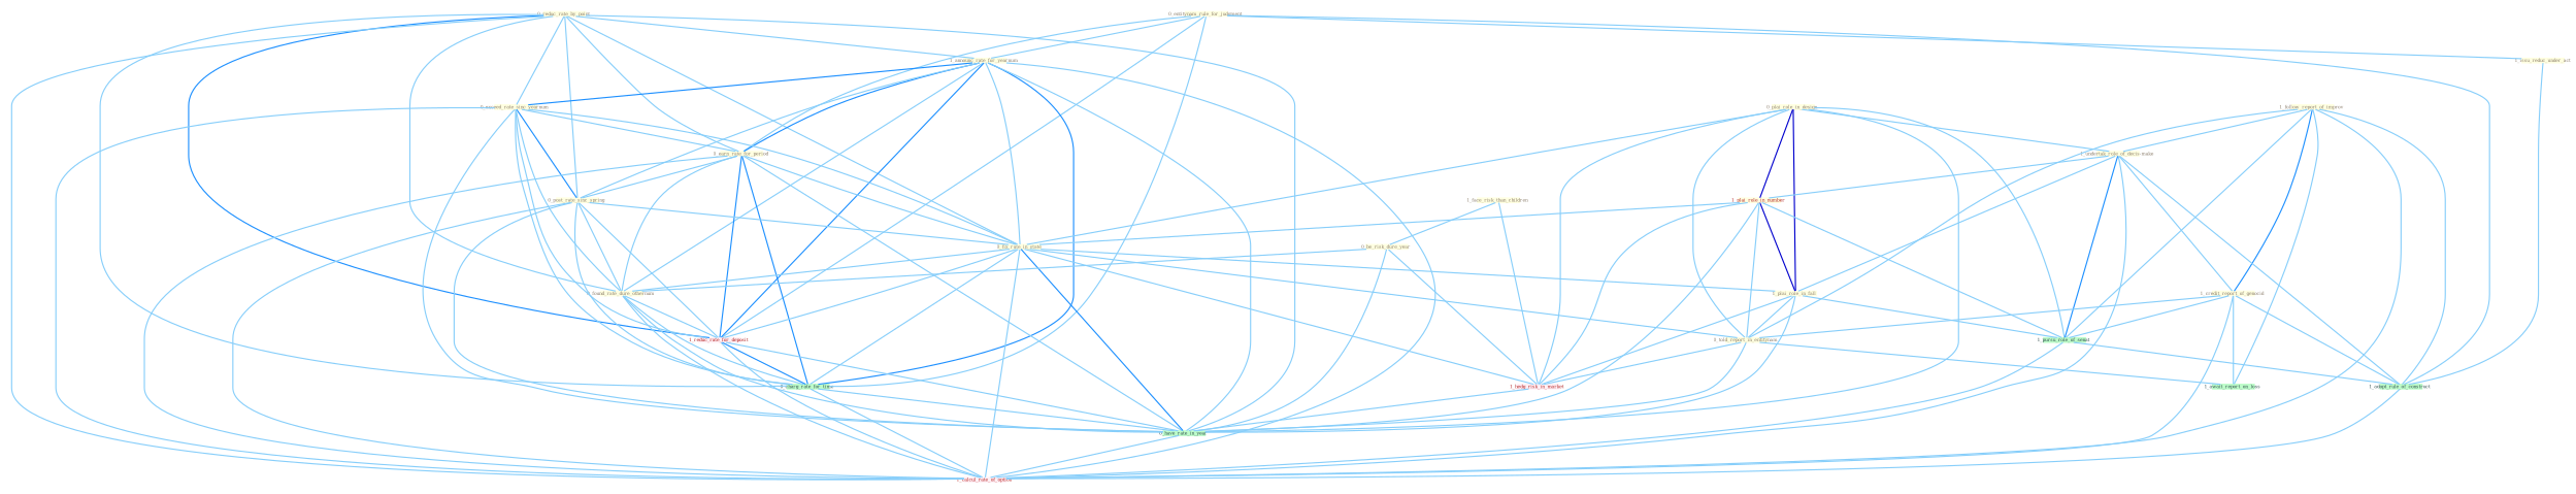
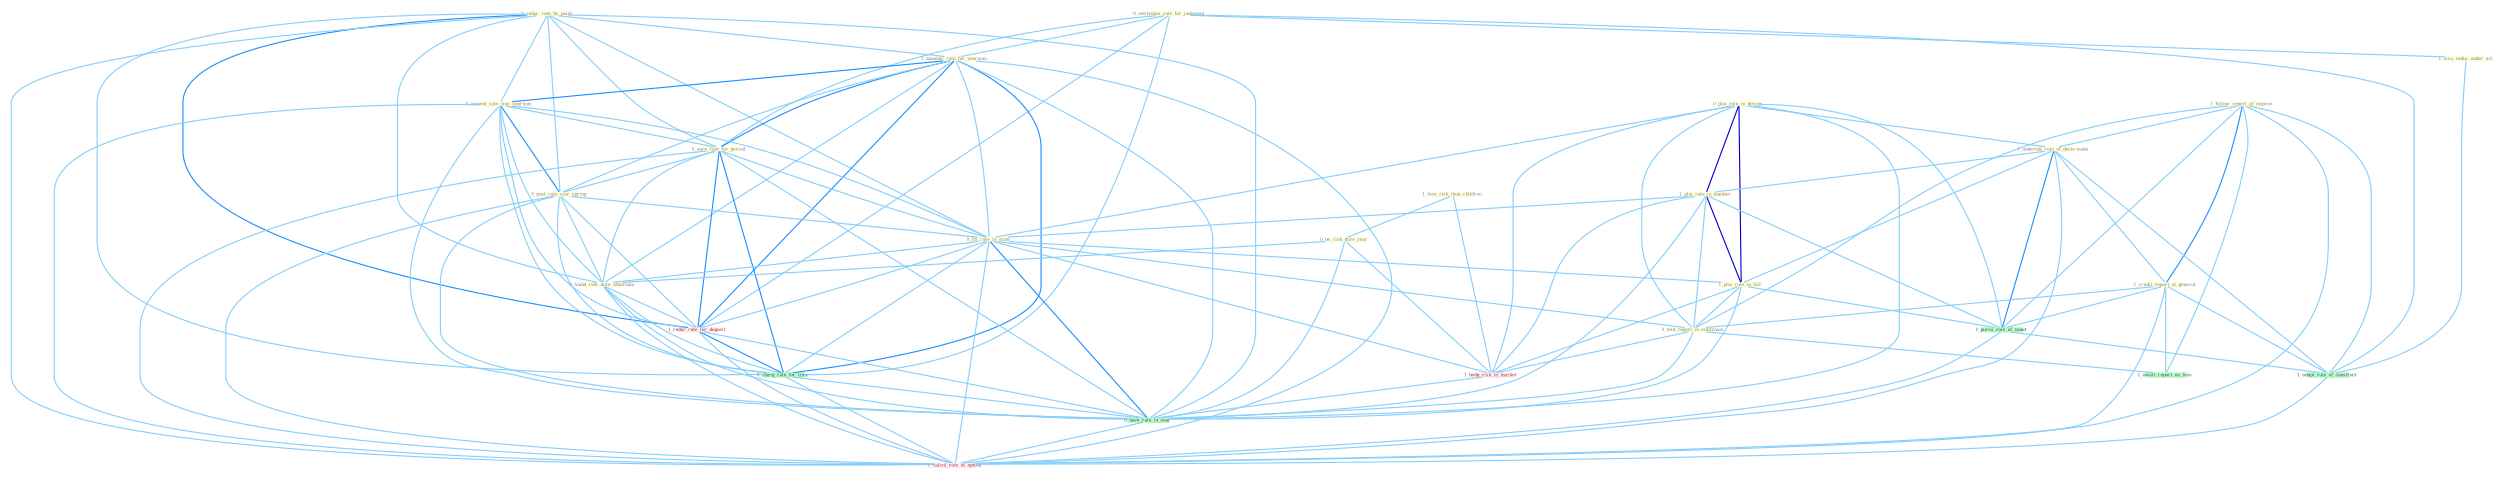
  graph {
    node [color="#ffffe0" fixedsize=true fontcolor="#8b7d6b" fontsize=4 shape=polygon style=filled]
    edge [color="#87cefa" w=1]
    "1_follow_report_of_improv " [height=.06 width=.5]
    "0_entitynam_rule_for_judgment " [height=.06 width=.5]
    "0_reduc_rate_by_point " [height=.06 width=.5]
    "1_announc_rate_for_yearnum " [height=.06 width=.5]
    "0_exceed_rate_sinc_yearnum " [height=.06 width=.5]
    "0_plai_role_in_design " [height=.06 width=.5]
    "0_earn_rate_for_period " [height=.06 width=.5]
    "1_undertak_role_of_decis-make " [height=.06 width=.5]
    "1_credit_report_of_genocid " [height=.06 width=.5]
-   "1_plai_role_in_number " [fontcolor="#b22222" height=.06 width=.5]
+   "1_plai_role_in_number " [height=.06 width=.5]
    "0_post_rate_sinc_spring " [height=.06 width=.5]
    n12 [height=.06 label="1_issu_reduc_under_act" width=.5]
    "0_fix_rate_in_state " [height=.06 width=.5]
    "1_plai_role_in_fall " [height=.06 width=.5]
    "1_face_risk_than_children " [height=.06 width=.5]
    "0_be_risk_dure_year " [height=.06 width=.5]
    "0_told_report_in_entitynam " [height=.06 width=.5]
    "0_found_rate_dure_othernum " [height=.06 width=.5]
    "1_reduc_rate_for_deposit " [color="#fff0f5" fontcolor="#b22222" height=.06 width=.5]
    "1_hedg_risk_in_market " [color="#fff0f5" fontcolor="#b22222" height=.06 width=.5]
    "1_calcul_rate_of_option " [color="#fff0f5" fontcolor="#b22222" height=.06 width=.5]
    "1_pursu_role_of_senat " [color="#BDFCC9" fontcolor="#2f4f4f" height=.06 width=.5]
    "1_await_report_on_loss " [color="#BDFCC9" fontcolor="#2f4f4f" height=.06 width=.5]
    "1_adopt_rule_of_construct " [color="#BDFCC9" fontcolor="#2f4f4f" height=.06 width=.5]
    "0_charg_rate_for_time " [color="#BDFCC9" fontcolor="#2f4f4f" height=.06 width=.5]
    "0_have_rate_in_year " [color="#BDFCC9" fontcolor="#2f4f4f" height=.06 width=.5]
    subgraph sub_1 {
      "1_follow_report_of_improv "
      "0_entitynam_rule_for_judgment "
      "0_reduc_rate_by_point "
      "1_announc_rate_for_yearnum "
      "0_exceed_rate_sinc_yearnum "
      "0_plai_role_in_design "
      "0_earn_rate_for_period "
      "1_undertak_role_of_decis-make "
      "1_credit_report_of_genocid "
      "1_plai_role_in_number "
      "0_post_rate_sinc_spring "
      n12
      "0_fix_rate_in_state "
      "1_plai_role_in_fall "
      "1_face_risk_than_children "
      "0_be_risk_dure_year "
      "0_told_report_in_entitynam "
      "0_found_rate_dure_othernum "
    }
    subgraph sub_2 {
      "1_reduc_rate_for_deposit "
      "1_hedg_risk_in_market "
      "1_calcul_rate_of_option "
    }
    "1_follow_report_of_improv " -- "1_undertak_role_of_decis-make "
    "1_follow_report_of_improv " -- "1_credit_report_of_genocid " [color="#1e90ff" w=2]
    "1_follow_report_of_improv " -- "0_told_report_in_entitynam "
    "1_follow_report_of_improv " -- "1_calcul_rate_of_option "
    "1_follow_report_of_improv " -- "1_pursu_role_of_senat "
    "1_follow_report_of_improv " -- "1_await_report_on_loss "
    "1_follow_report_of_improv " -- "1_adopt_rule_of_construct "
    "0_entitynam_rule_for_judgment " -- "1_announc_rate_for_yearnum "
    "0_entitynam_rule_for_judgment " -- "0_earn_rate_for_period "
    "0_entitynam_rule_for_judgment " -- n12
    "0_entitynam_rule_for_judgment " -- "1_reduc_rate_for_deposit "
    "0_entitynam_rule_for_judgment " -- "1_adopt_rule_of_construct "
    "0_entitynam_rule_for_judgment " -- "0_charg_rate_for_time "
    "0_reduc_rate_by_point " -- "1_announc_rate_for_yearnum "
    "0_reduc_rate_by_point " -- "0_exceed_rate_sinc_yearnum "
    "0_reduc_rate_by_point " -- "0_earn_rate_for_period "
    "0_reduc_rate_by_point " -- "0_post_rate_sinc_spring "
    "0_reduc_rate_by_point " -- "0_fix_rate_in_state "
    "0_reduc_rate_by_point " -- "0_found_rate_dure_othernum "
    "0_reduc_rate_by_point " -- "1_reduc_rate_for_deposit " [color="#1e90ff" w=2]
    "0_reduc_rate_by_point " -- "1_calcul_rate_of_option "
    "0_reduc_rate_by_point " -- "0_charg_rate_for_time "
    "0_reduc_rate_by_point " -- "0_have_rate_in_year "
    "1_announc_rate_for_yearnum " -- "0_exceed_rate_sinc_yearnum " [color="#1e90ff" w=2]
    "1_announc_rate_for_yearnum " -- "0_earn_rate_for_period " [color="#1e90ff" w=2]
    "1_announc_rate_for_yearnum " -- "0_post_rate_sinc_spring "
    "1_announc_rate_for_yearnum " -- "0_fix_rate_in_state "
    "1_announc_rate_for_yearnum " -- "0_found_rate_dure_othernum "
    "1_announc_rate_for_yearnum " -- "1_reduc_rate_for_deposit " [color="#1e90ff" w=2]
    "1_announc_rate_for_yearnum " -- "1_calcul_rate_of_option "
    "1_announc_rate_for_yearnum " -- "0_charg_rate_for_time " [color="#1e90ff" w=2]
    "1_announc_rate_for_yearnum " -- "0_have_rate_in_year "
    "0_exceed_rate_sinc_yearnum " -- "0_earn_rate_for_period "
    "0_exceed_rate_sinc_yearnum " -- "0_post_rate_sinc_spring " [color="#1e90ff" w=2]
    "0_exceed_rate_sinc_yearnum " -- "0_fix_rate_in_state "
    "0_exceed_rate_sinc_yearnum " -- "0_found_rate_dure_othernum "
    "0_exceed_rate_sinc_yearnum " -- "1_reduc_rate_for_deposit "
    "0_exceed_rate_sinc_yearnum " -- "1_calcul_rate_of_option "
    "0_exceed_rate_sinc_yearnum " -- "0_charg_rate_for_time "
    "0_exceed_rate_sinc_yearnum " -- "0_have_rate_in_year "
    "0_plai_role_in_design " -- "1_undertak_role_of_decis-make "
    "0_plai_role_in_design " -- "1_plai_role_in_number " [color="#0000cd" w=3]
    "0_plai_role_in_design " -- "0_fix_rate_in_state "
    "0_plai_role_in_design " -- "1_plai_role_in_fall " [color="#0000cd" w=3]
    "0_plai_role_in_design " -- "0_told_report_in_entitynam "
    "0_plai_role_in_design " -- "1_hedg_risk_in_market "
    "0_plai_role_in_design " -- "1_pursu_role_of_senat "
    "0_plai_role_in_design " -- "0_have_rate_in_year "
    "0_earn_rate_for_period " -- "0_post_rate_sinc_spring "
    "0_earn_rate_for_period " -- "0_fix_rate_in_state "
    "0_earn_rate_for_period " -- "0_found_rate_dure_othernum "
    "0_earn_rate_for_period " -- "1_reduc_rate_for_deposit " [color="#1e90ff" w=2]
    "0_earn_rate_for_period " -- "1_calcul_rate_of_option "
    "0_earn_rate_for_period " -- "0_charg_rate_for_time " [color="#1e90ff" w=2]
    "0_earn_rate_for_period " -- "0_have_rate_in_year "
    "1_undertak_role_of_decis-make " -- "1_credit_report_of_genocid "
    "1_undertak_role_of_decis-make " -- "1_plai_role_in_number "
    "1_undertak_role_of_decis-make " -- "1_plai_role_in_fall "
    "1_undertak_role_of_decis-make " -- "1_calcul_rate_of_option "
    "1_undertak_role_of_decis-make " -- "1_pursu_role_of_senat " [color="#1e90ff" w=2]
    "1_undertak_role_of_decis-make " -- "1_adopt_rule_of_construct "
    "1_credit_report_of_genocid " -- "0_told_report_in_entitynam "
    "1_credit_report_of_genocid " -- "1_calcul_rate_of_option "
    "1_credit_report_of_genocid " -- "1_pursu_role_of_senat "
    "1_credit_report_of_genocid " -- "1_await_report_on_loss "
    "1_credit_report_of_genocid " -- "1_adopt_rule_of_construct "
    "1_plai_role_in_number " -- "0_fix_rate_in_state "
    "1_plai_role_in_number " -- "1_plai_role_in_fall " [color="#0000cd" w=3]
    "1_plai_role_in_number " -- "0_told_report_in_entitynam "
    "1_plai_role_in_number " -- "1_hedg_risk_in_market "
    "1_plai_role_in_number " -- "1_pursu_role_of_senat "
    "1_plai_role_in_number " -- "0_have_rate_in_year "
    "0_post_rate_sinc_spring " -- "0_fix_rate_in_state "
    "0_post_rate_sinc_spring " -- "0_found_rate_dure_othernum "
    "0_post_rate_sinc_spring " -- "1_reduc_rate_for_deposit "
    "0_post_rate_sinc_spring " -- "1_calcul_rate_of_option "
    "0_post_rate_sinc_spring " -- "0_charg_rate_for_time "
    "0_post_rate_sinc_spring " -- "0_have_rate_in_year "
    n12 -- "1_adopt_rule_of_construct "
    "0_fix_rate_in_state " -- "1_plai_role_in_fall "
    "0_fix_rate_in_state " -- "0_told_report_in_entitynam "
    "0_fix_rate_in_state " -- "0_found_rate_dure_othernum "
    "0_fix_rate_in_state " -- "1_reduc_rate_for_deposit "
    "0_fix_rate_in_state " -- "1_hedg_risk_in_market "
    "0_fix_rate_in_state " -- "1_calcul_rate_of_option "
    "0_fix_rate_in_state " -- "0_charg_rate_for_time "
    "0_fix_rate_in_state " -- "0_have_rate_in_year " [color="#1e90ff" w=2]
    "1_plai_role_in_fall " -- "0_told_report_in_entitynam "
    "1_plai_role_in_fall " -- "1_hedg_risk_in_market "
    "1_plai_role_in_fall " -- "1_pursu_role_of_senat "
    "1_plai_role_in_fall " -- "0_have_rate_in_year "
    "1_face_risk_than_children " -- "0_be_risk_dure_year "
    "1_face_risk_than_children " -- "1_hedg_risk_in_market "
    "0_be_risk_dure_year " -- "0_found_rate_dure_othernum "
    "0_be_risk_dure_year " -- "1_hedg_risk_in_market "
    "0_be_risk_dure_year " -- "0_have_rate_in_year "
    "0_told_report_in_entitynam " -- "1_hedg_risk_in_market "
    "0_told_report_in_entitynam " -- "1_await_report_on_loss "
    "0_told_report_in_entitynam " -- "0_have_rate_in_year "
    "0_found_rate_dure_othernum " -- "1_reduc_rate_for_deposit "
    "0_found_rate_dure_othernum " -- "1_calcul_rate_of_option "
    "0_found_rate_dure_othernum " -- "0_charg_rate_for_time "
    "0_found_rate_dure_othernum " -- "0_have_rate_in_year "
    "1_reduc_rate_for_deposit " -- "1_calcul_rate_of_option "
    "1_reduc_rate_for_deposit " -- "0_charg_rate_for_time " [color="#1e90ff" w=2]
    "1_reduc_rate_for_deposit " -- "0_have_rate_in_year "
    "1_hedg_risk_in_market " -- "0_have_rate_in_year "
    "1_pursu_role_of_senat " -- "1_calcul_rate_of_option "
    "1_pursu_role_of_senat " -- "1_adopt_rule_of_construct "
    "1_adopt_rule_of_construct " -- "1_calcul_rate_of_option "
    "0_charg_rate_for_time " -- "1_calcul_rate_of_option "
    "0_charg_rate_for_time " -- "0_have_rate_in_year "
    "0_have_rate_in_year " -- "1_calcul_rate_of_option "
  }
